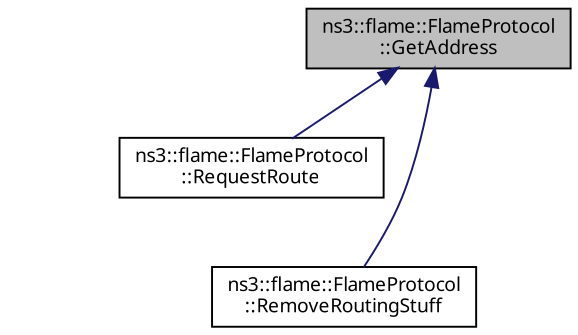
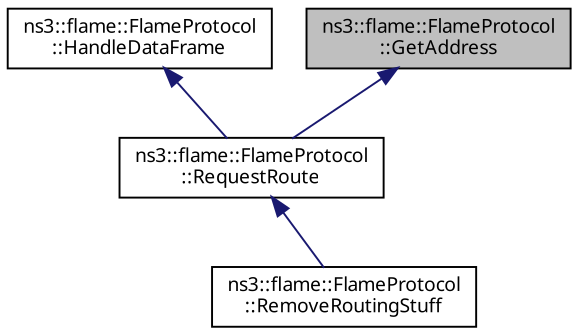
  digraph {
    fontname="Noto Sans"
    rankdir=TB
    node [color=black fillcolor=white fontname="Noto Sans" fontsize=10 shape=record style=filled]
    edge [color=midnightblue dir=back fontname="Noto Sans" fontsize=10 labelfontname=Helvetica labelfontsize=10 style=solid]
    n1 [fillcolor=grey75 fontcolor=black height=0.2 label="ns3::flame::FlameProtocol\l::GetAddress" width=0.4]
    n2 [height=0.2 label="ns3::flame::FlameProtocol\l::RequestRoute" width=0.4]
    n3 [height=0.2 label="ns3::flame::FlameProtocol\l::RemoveRoutingStuff" width=0.4]
+   n4 [height=0.2 label="ns3::flame::FlameProtocol\l::HandleDataFrame" width=0.4]
    n1 -> n2
-   n1 -> n3
+   n2 -> n3
+   n4 -> n2
  }
